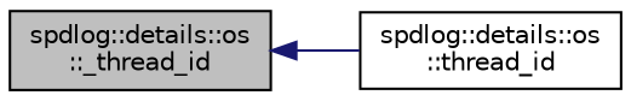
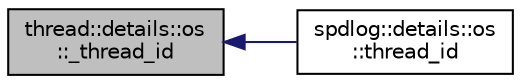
  digraph {
    rankdir=LR
    node [color=black fontname=Helvetica fontsize=10 shape=record style=filled]
-   n1 [fillcolor=grey75 fontcolor=black height=0.2 label="spdlog::details::os\l::_thread_id" width=0.4]
+   n1 [fillcolor=grey75 fontcolor=black height=0.2 label="thread::details::os\l::_thread_id" width=0.4]
    n2 [fillcolor=white height=0.2 label="spdlog::details::os\l::thread_id" width=0.4]
    n1 -> n2 [color=midnightblue dir=back fontname=Helvetica fontsize=10 labelfontname=Helvetica labelfontsize=10 style=solid]
  }
